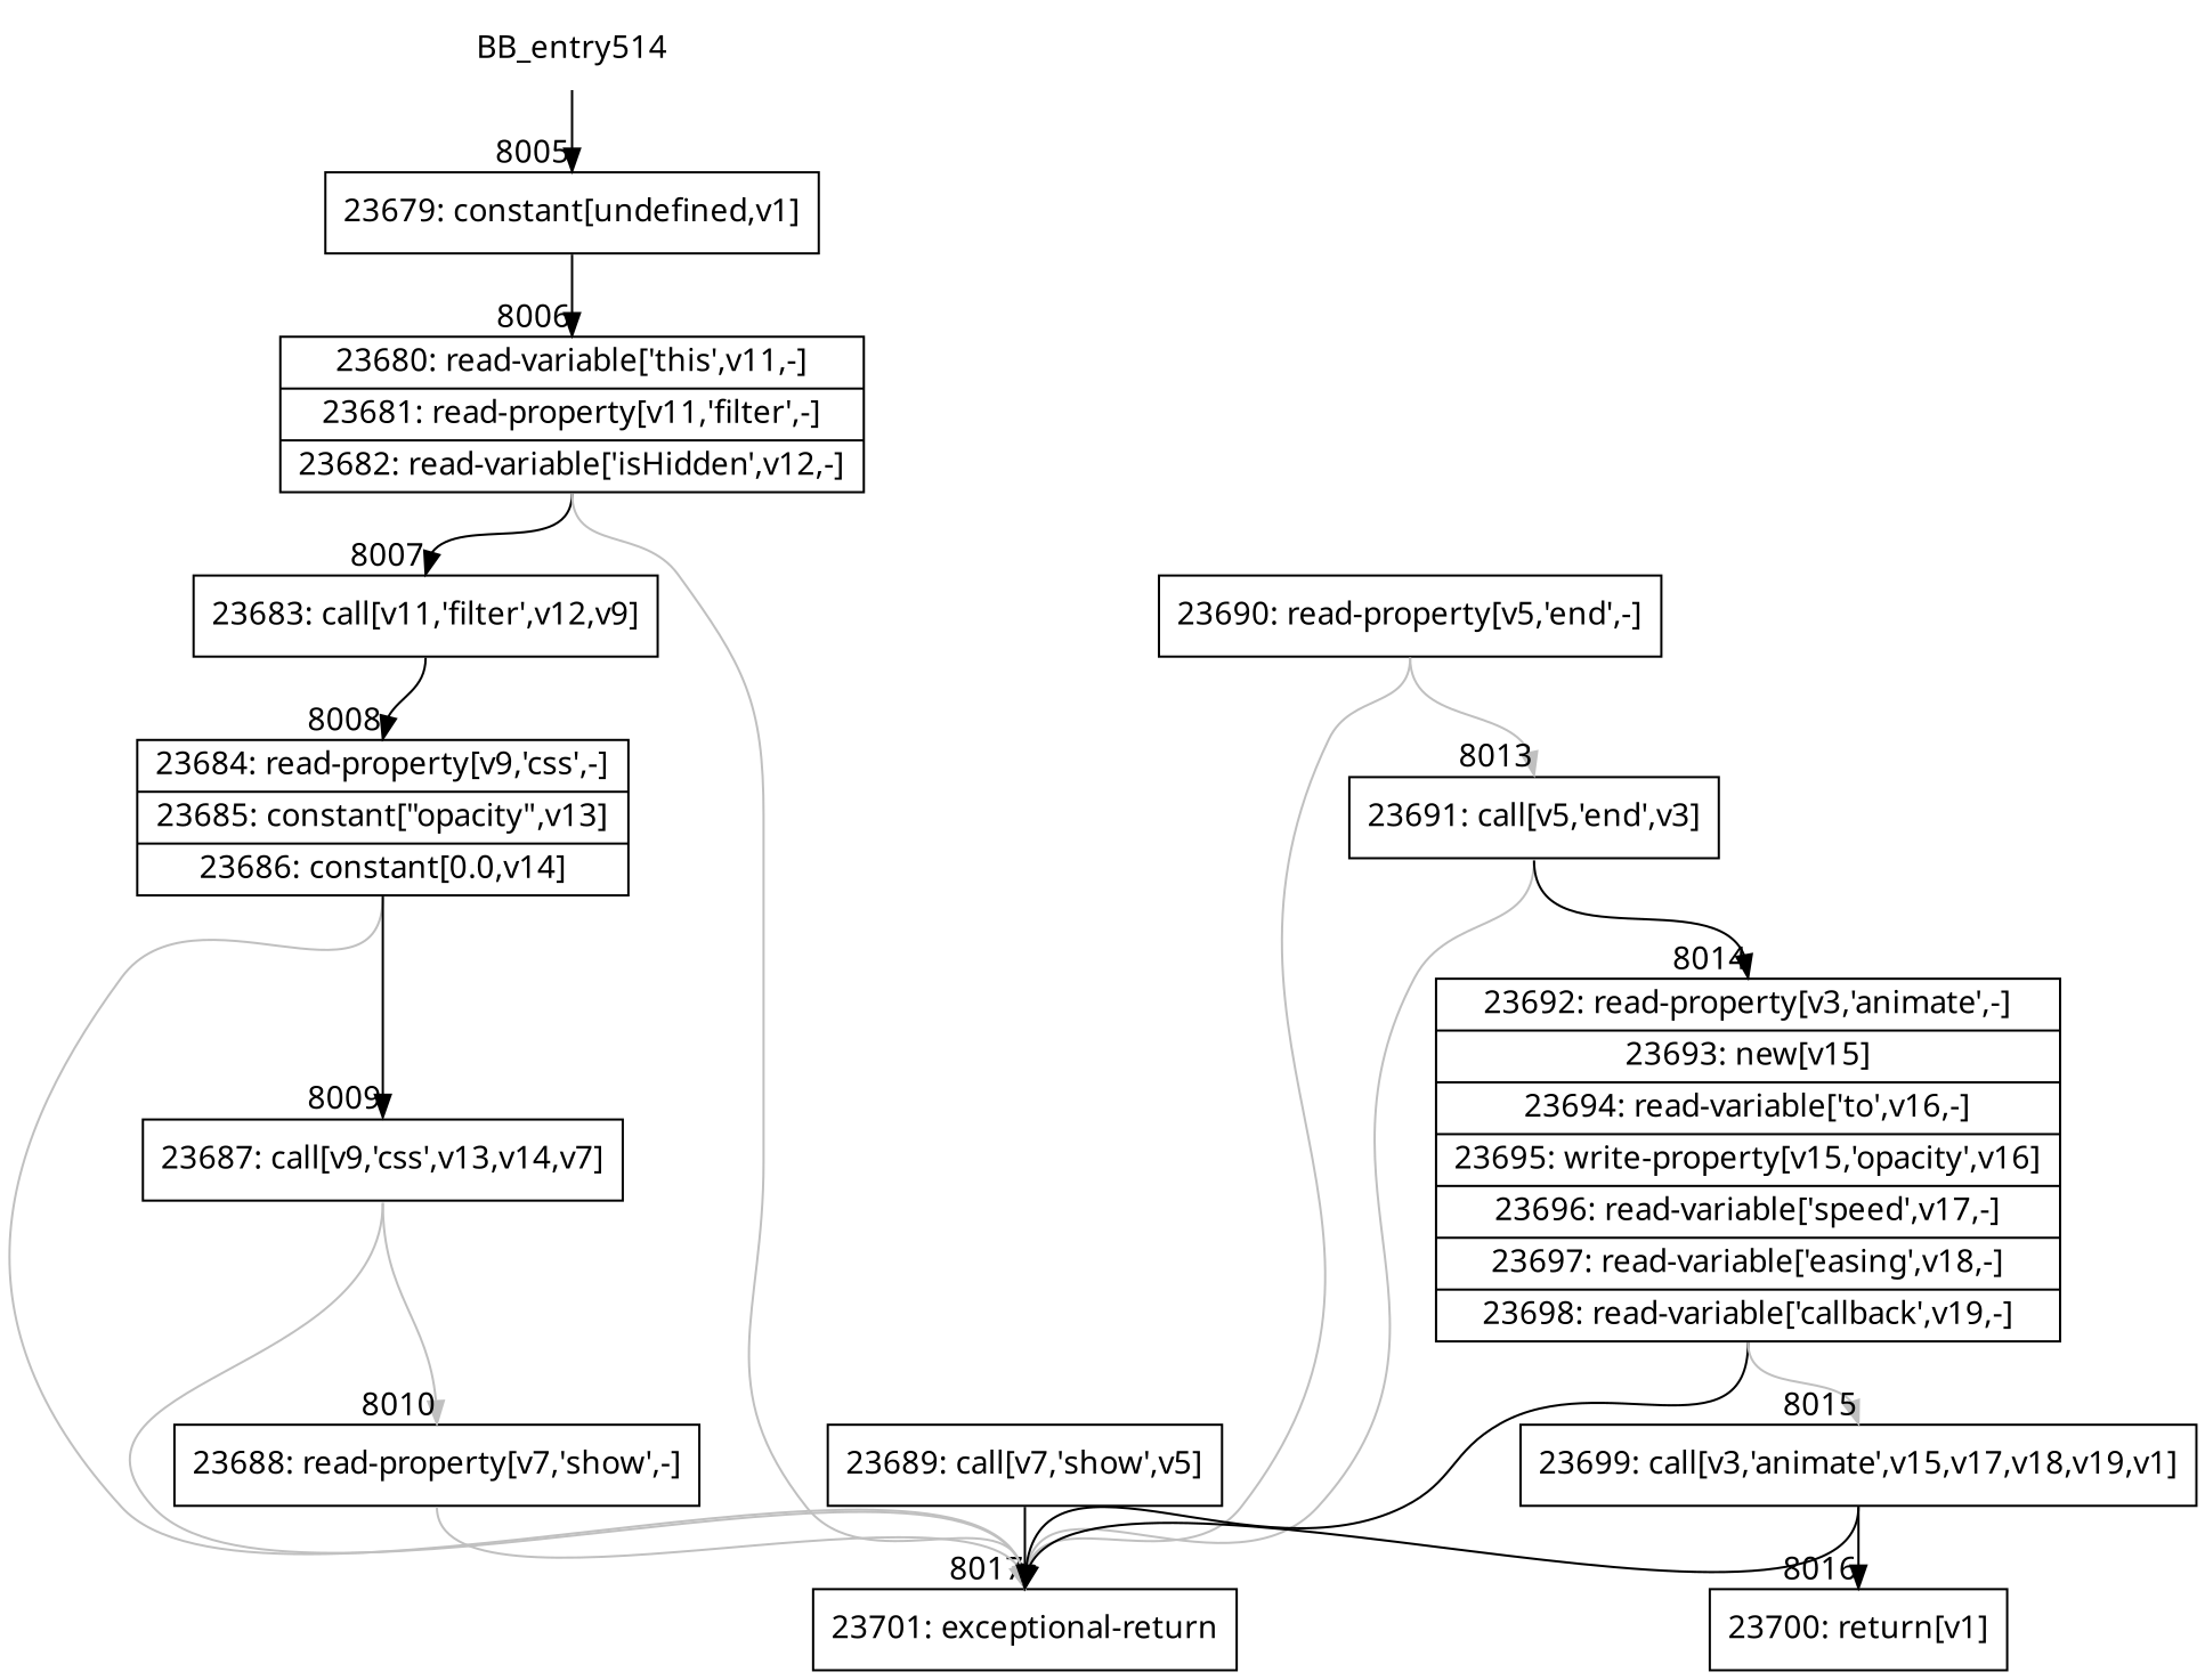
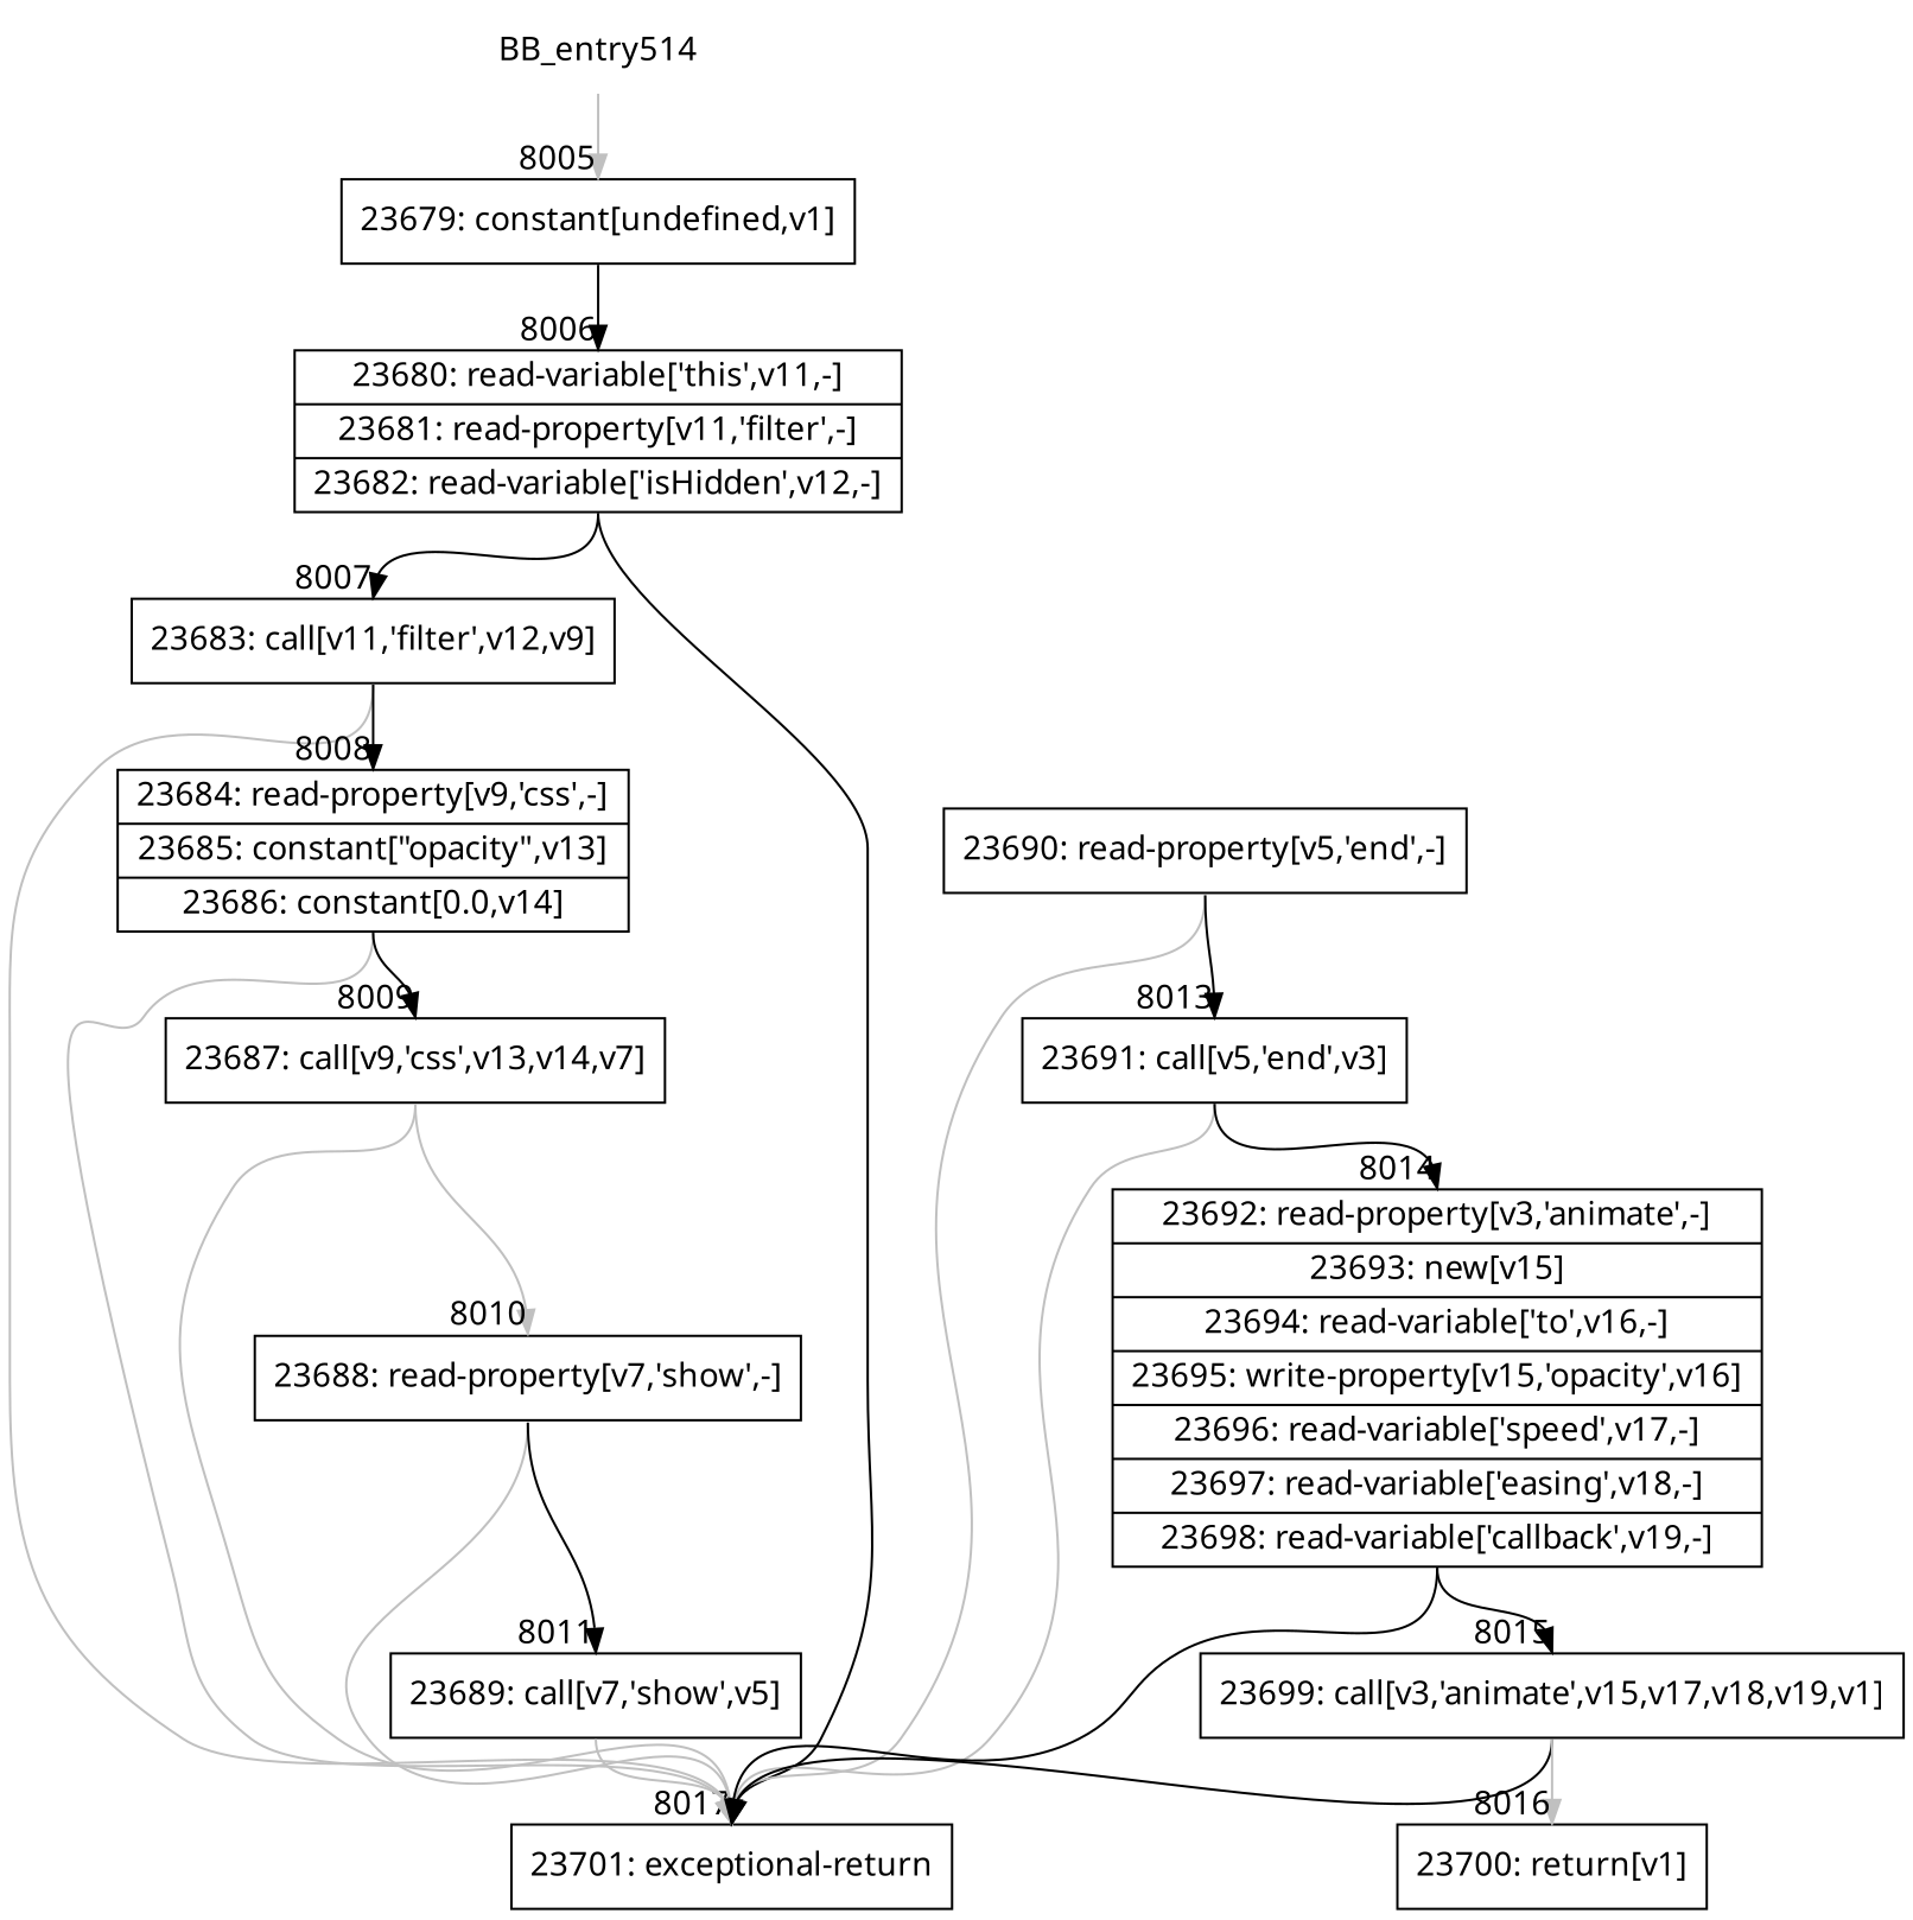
  digraph {
    fontname="Noto Sans"
    rankdir=TD
    node [fontname="Noto Sans" shape=record]
    edge [fontname="Noto Sans" headport=n tailport=s]
    BB_entry514 [shape=none]
    n2 [label="{23679: constant[undefined,v1]}"]
    n3 [label="{23680: read-variable['this',v11,-]|23681: read-property[v11,'filter',-]|23682: read-variable['isHidden',v12,-]}"]
    n4 [label="{23683: call[v11,'filter',v12,v9]}"]
    n5 [label="{23701: exceptional-return}"]
    n6 [label="{23684: read-property[v9,'css',-]|23685: constant[\"opacity\",v13]|23686: constant[0.0,v14]}"]
    n7 [label="{23687: call[v9,'css',v13,v14,v7]}"]
    n8 [label="{23688: read-property[v7,'show',-]}"]
    n9 [label="{23689: call[v7,'show',v5]}"]
    n10 [label="{23690: read-property[v5,'end',-]}"]
    n11 [label="{23691: call[v5,'end',v3]}"]
    n12 [label="{23692: read-property[v3,'animate',-]|23693: new[v15]|23694: read-variable['to',v16,-]|23695: write-property[v15,'opacity',v16]|23696: read-variable['speed',v17,-]|23697: read-variable['easing',v18,-]|23698: read-variable['callback',v19,-]}"]
    n13 [label="{23699: call[v3,'animate',v15,v17,v18,v19,v1]}"]
    n14 [label="{23700: return[v1]}"]
-   BB_entry514 -> n2 [headlabel="    8005"]
+   BB_entry514 -> n2 [headlabel="    8005" color=gray]
    n2 -> n3 [headlabel="      8006"]
    n3 -> n4 [headlabel="      8007"]
-   n3 -> n5 [color=gray headlabel="      8017"]
+   n3 -> n5 [color=black headlabel="      8017"]
+   n4 -> n5 [color=gray]
    n4 -> n6 [headlabel="      8008"]
    n6 -> n5 [color=gray]
    n6 -> n7 [headlabel="      8009"]
    n7 -> n5 [color=gray]
    n7 -> n8 [color=gray headlabel="      8010"]
    n8 -> n5 [color=gray]
-   n9 -> n5 [color=black]
+   n8 -> n9 [headlabel="      8011"]
+   n9 -> n5 [color=gray]
    n10 -> n5 [color=gray]
-   n10 -> n11 [headlabel="      8013" color=gray]
+   n10 -> n11 [headlabel="      8013"]
    n11 -> n5 [color=gray]
    n11 -> n12 [headlabel="      8014"]
    n12 -> n5 [color=black]
-   n12 -> n13 [headlabel="      8015" color=gray]
+   n12 -> n13 [headlabel="      8015"]
    n13 -> n5 [color=black]
-   n13 -> n14 [headlabel="      8016"]
+   n13 -> n14 [headlabel="      8016" color=gray]
  }
